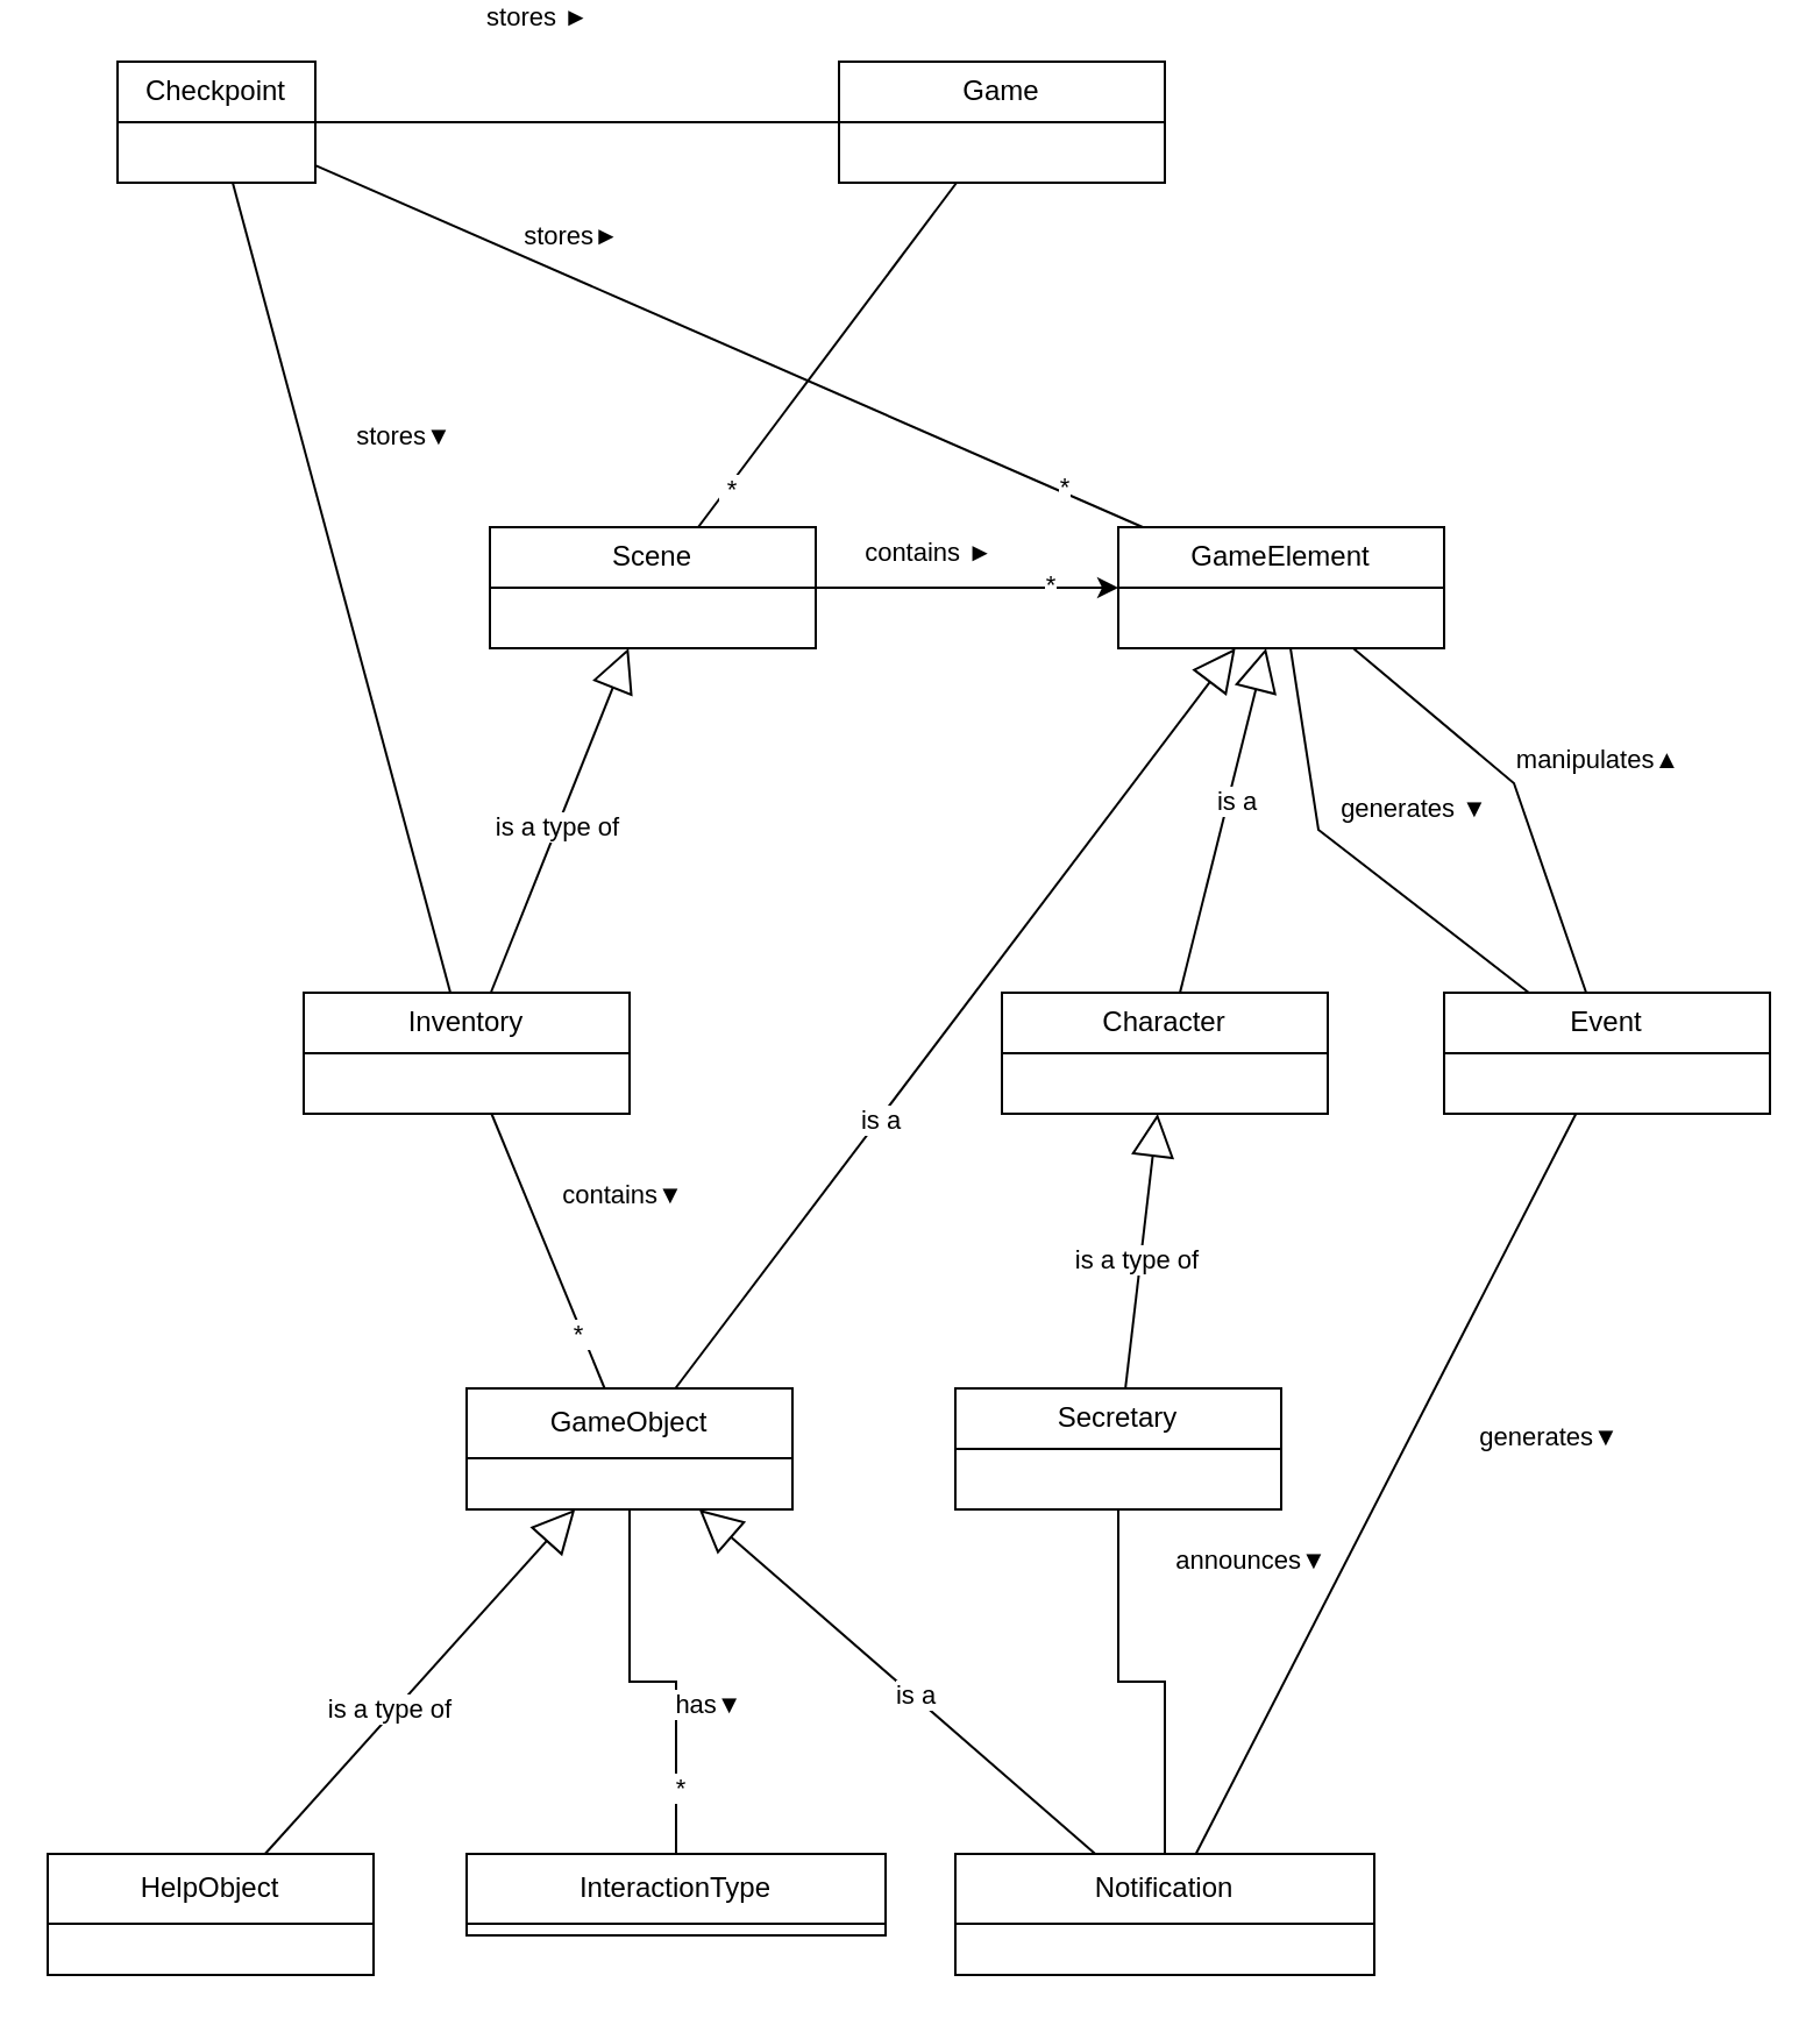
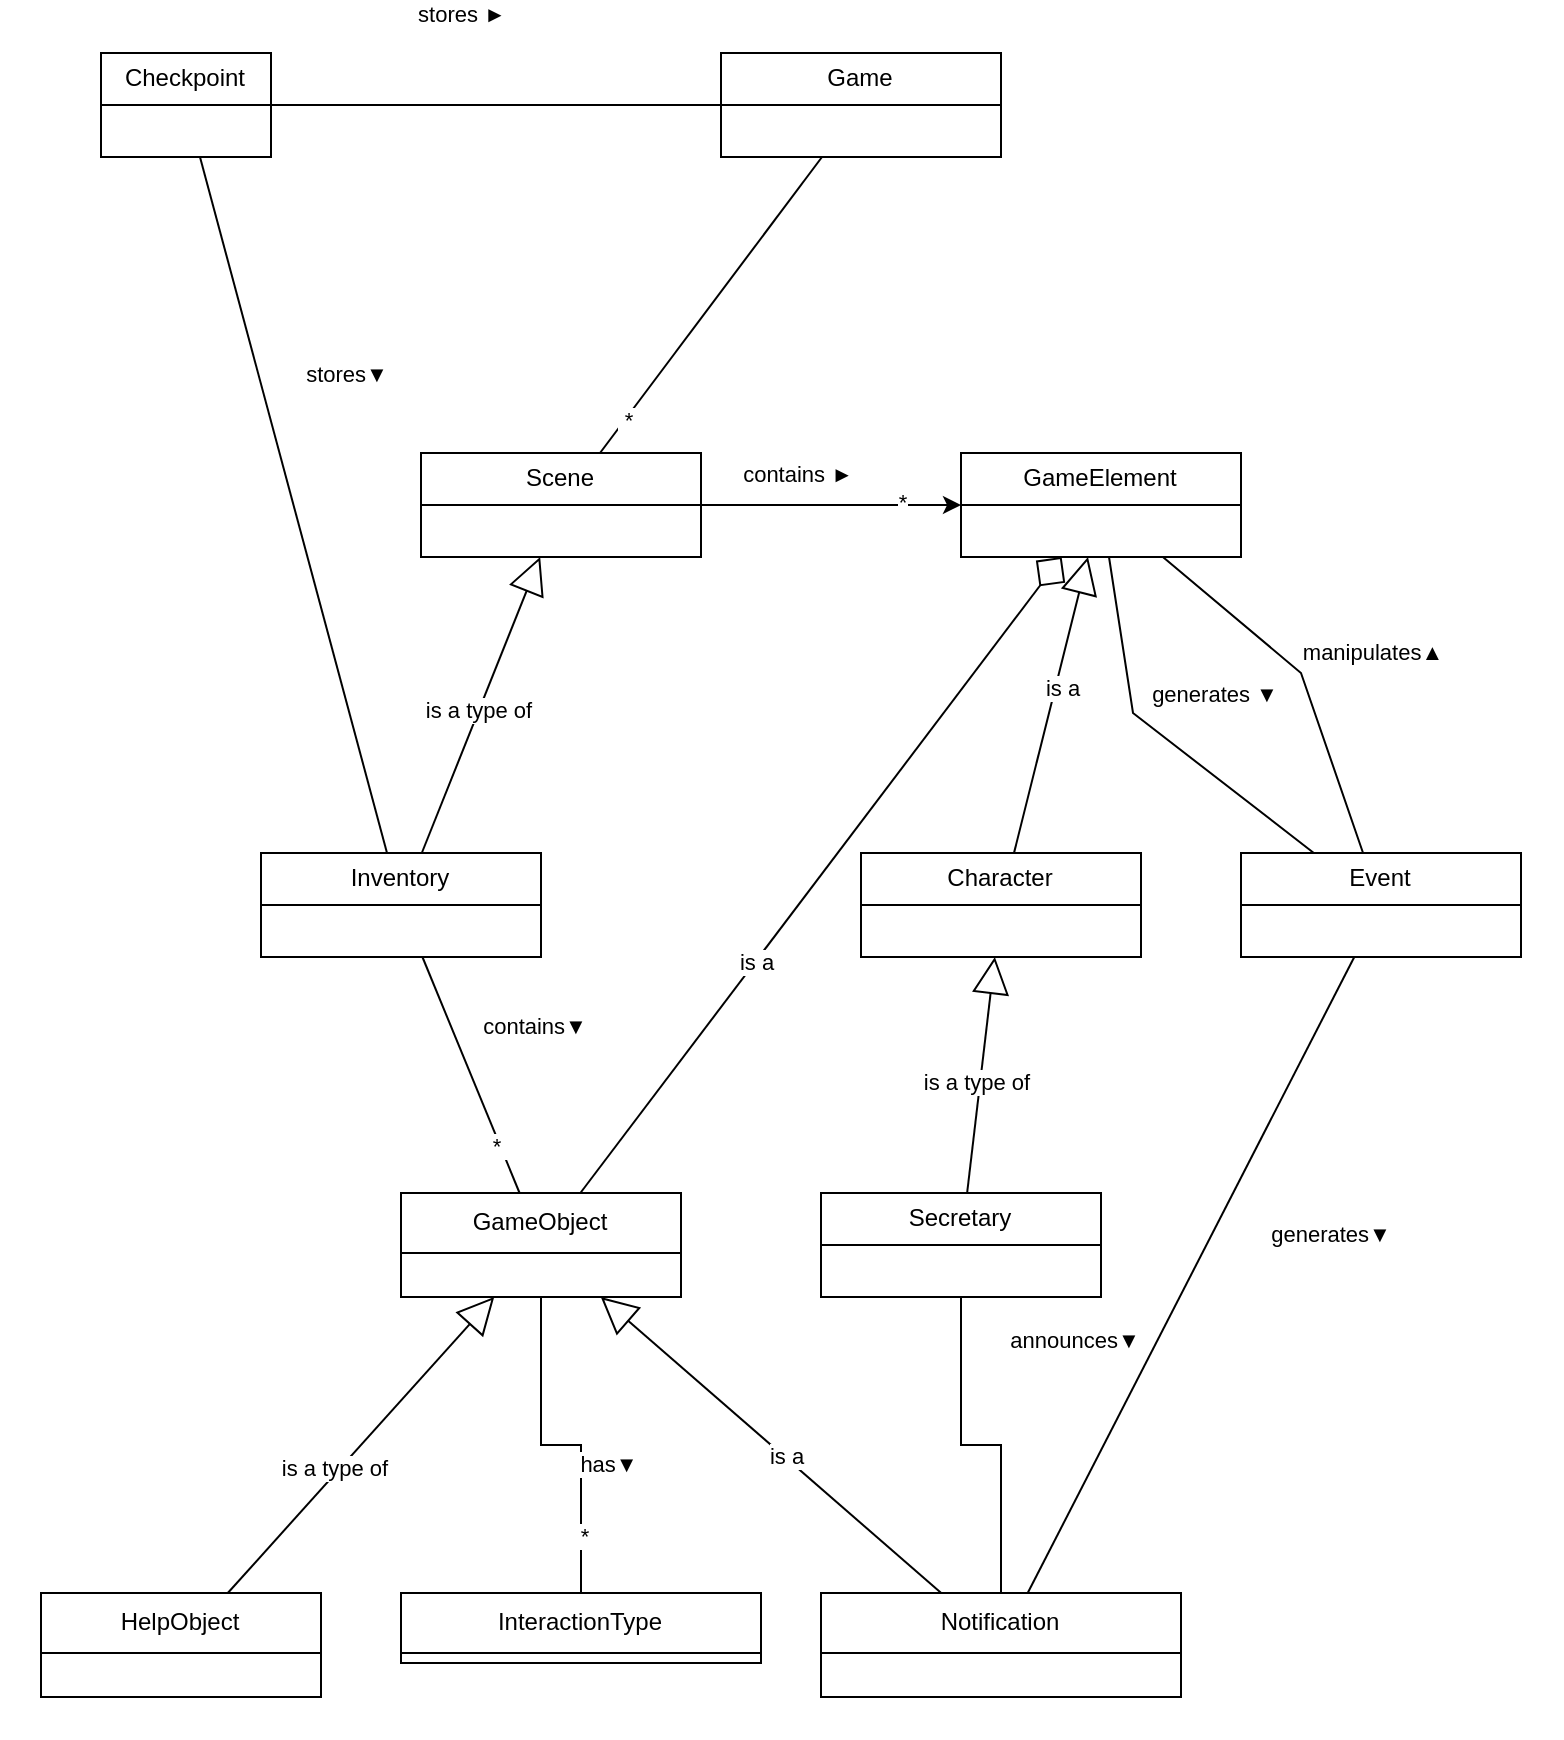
  <mxCell id="0" />
  <mxCell id="1" parent="0" />
- <mxCell id="2" style="rounded=0;orthogonalLoop=1;jettySize=auto;html=1;endArrow=none;startFill=0;" parent="1" source="9" target="17" edge="1"><mxGeometry relative="1" as="geometry" /></mxCell>
- <mxCell id="3" value="*" style="edgeLabel;html=1;align=center;verticalAlign=middle;resizable=0;points=[];" parent="2" vertex="1" connectable="0"><mxGeometry x="0.803" y="3" relative="1" as="geometry"><mxPoint as="offset" /></mxGeometry></mxCell>
- <mxCell id="4" value="stores►" style="edgeLabel;html=1;align=center;verticalAlign=middle;resizable=0;points=[];" parent="2" vertex="1" connectable="0"><mxGeometry x="-0.497" relative="1" as="geometry"><mxPoint x="20" y="-9" as="offset" /></mxGeometry></mxCell>
  <mxCell id="5" style="rounded=0;orthogonalLoop=1;jettySize=auto;html=1;endArrow=none;startFill=0;" parent="1" source="9" target="26" edge="1"><mxGeometry relative="1" as="geometry" /></mxCell>
  <mxCell id="6" value="stores▼" style="edgeLabel;html=1;align=center;verticalAlign=middle;resizable=0;points=[];" parent="5" vertex="1" connectable="0"><mxGeometry x="-0.268" y="-3" relative="1" as="geometry"><mxPoint x="42" y="-20" as="offset" /></mxGeometry></mxCell>
  <mxCell id="7" style="edgeStyle=orthogonalEdgeStyle;rounded=0;orthogonalLoop=1;jettySize=auto;html=1;endArrow=none;startFill=0;" parent="1" source="9" target="10" edge="1"><mxGeometry relative="1" as="geometry" /></mxCell>
  <mxCell id="8" value="stores&amp;nbsp;►&amp;nbsp;" style="edgeLabel;html=1;align=center;verticalAlign=middle;resizable=0;points=[];" parent="7" vertex="1" connectable="0"><mxGeometry x="-0.15" y="2" relative="1" as="geometry"><mxPoint y="-44" as="offset" /></mxGeometry></mxCell>
  <mxCell id="9" value="Checkpoint" style="swimlane;fontStyle=0;childLayout=stackLayout;horizontal=1;startSize=26;fillColor=none;horizontalStack=0;resizeParent=1;resizeParentMax=0;resizeLast=0;collapsible=1;marginBottom=0;whiteSpace=wrap;html=1;" parent="1" vertex="1"><mxGeometry x="50" y="20" width="85" height="52" as="geometry" /></mxCell>
  <mxCell id="10" value="Game" style="swimlane;fontStyle=0;childLayout=stackLayout;horizontal=1;startSize=26;fillColor=none;horizontalStack=0;resizeParent=1;resizeParentMax=0;resizeLast=0;collapsible=1;marginBottom=0;whiteSpace=wrap;html=1;" parent="1" vertex="1"><mxGeometry x="360" y="20" width="140" height="52" as="geometry" /></mxCell>
  <mxCell id="11" style="edgeStyle=orthogonalEdgeStyle;rounded=0;orthogonalLoop=1;jettySize=auto;html=1;endArrow=classic;startFill=0;" parent="1" source="14" target="17" edge="1"><mxGeometry relative="1" as="geometry" /></mxCell>
  <mxCell id="12" value="*" style="edgeLabel;html=1;align=center;verticalAlign=middle;resizable=0;points=[];" parent="11" vertex="1" connectable="0"><mxGeometry x="0.539" y="2" relative="1" as="geometry"><mxPoint as="offset" /></mxGeometry></mxCell>
  <mxCell id="13" value="&amp;nbsp;contains&amp;nbsp;►" style="edgeLabel;html=1;align=center;verticalAlign=middle;resizable=0;points=[];" parent="11" vertex="1" connectable="0"><mxGeometry x="-0.397" relative="1" as="geometry"><mxPoint x="7" y="-16" as="offset" /></mxGeometry></mxCell>
  <mxCell id="14" value="Scene" style="swimlane;fontStyle=0;childLayout=stackLayout;horizontal=1;startSize=26;fillColor=none;horizontalStack=0;resizeParent=1;resizeParentMax=0;resizeLast=0;collapsible=1;marginBottom=0;whiteSpace=wrap;html=1;" parent="1" vertex="1"><mxGeometry x="210" y="220" width="140" height="52" as="geometry" /></mxCell>
  <mxCell id="15" style="rounded=0;orthogonalLoop=1;jettySize=auto;html=1;endArrow=none;startFill=0;" parent="1" source="17" target="21" edge="1"><mxGeometry relative="1" as="geometry"><Array as="points"><mxPoint x="566" y="350" /></Array></mxGeometry></mxCell>
  <mxCell id="16" value="generates&amp;nbsp;▼" style="edgeLabel;html=1;align=center;verticalAlign=middle;resizable=0;points=[];" parent="15" vertex="1" connectable="0"><mxGeometry x="-0.1" y="-2" relative="1" as="geometry"><mxPoint x="35" y="-16" as="offset" /></mxGeometry></mxCell>
  <mxCell id="17" value="GameElement" style="swimlane;fontStyle=0;childLayout=stackLayout;horizontal=1;startSize=26;fillColor=none;horizontalStack=0;resizeParent=1;resizeParentMax=0;resizeLast=0;collapsible=1;marginBottom=0;whiteSpace=wrap;html=1;" parent="1" vertex="1"><mxGeometry x="480" y="220" width="140" height="52" as="geometry" /></mxCell>
  <mxCell id="18" style="rounded=0;orthogonalLoop=1;jettySize=auto;html=1;endArrow=none;startFill=0;" parent="1" source="21" target="36" edge="1"><mxGeometry relative="1" as="geometry" /></mxCell>
  <mxCell id="19" value="generates▼" style="edgeLabel;html=1;align=center;verticalAlign=middle;resizable=0;points=[];" parent="18" vertex="1" connectable="0"><mxGeometry x="-0.22" y="1" relative="1" as="geometry"><mxPoint x="50" y="14" as="offset" /></mxGeometry></mxCell>
  <mxCell id="20" value="manipulates▲" style="rounded=0;orthogonalLoop=1;jettySize=auto;html=1;endArrow=none;startFill=0;" parent="1" source="21" target="17" edge="1"><mxGeometry x="0.003" y="-37" relative="1" as="geometry"><Array as="points"><mxPoint x="650" y="330" /></Array><mxPoint as="offset" /></mxGeometry></mxCell>
  <mxCell id="21" value="Event" style="swimlane;fontStyle=0;childLayout=stackLayout;horizontal=1;startSize=26;fillColor=none;horizontalStack=0;resizeParent=1;resizeParentMax=0;resizeLast=0;collapsible=1;marginBottom=0;whiteSpace=wrap;html=1;" parent="1" vertex="1"><mxGeometry x="620" y="420" width="140" height="52" as="geometry" /></mxCell>
  <mxCell id="22" value="Character" style="swimlane;fontStyle=0;childLayout=stackLayout;horizontal=1;startSize=26;fillColor=none;horizontalStack=0;resizeParent=1;resizeParentMax=0;resizeLast=0;collapsible=1;marginBottom=0;whiteSpace=wrap;html=1;" parent="1" vertex="1"><mxGeometry x="430" y="420" width="140" height="52" as="geometry" /></mxCell>
  <mxCell id="23" style="rounded=0;orthogonalLoop=1;jettySize=auto;html=1;endArrow=none;startFill=0;" parent="1" source="26" target="33" edge="1"><mxGeometry relative="1" as="geometry" /></mxCell>
  <mxCell id="24" value="&amp;nbsp;*&amp;nbsp;" style="edgeLabel;html=1;align=center;verticalAlign=middle;resizable=0;points=[];" parent="23" vertex="1" connectable="0"><mxGeometry x="0.602" y="-1" relative="1" as="geometry"><mxPoint x="-1" as="offset" /></mxGeometry></mxCell>
  <mxCell id="25" value="contains▼" style="edgeLabel;html=1;align=center;verticalAlign=middle;resizable=0;points=[];" parent="23" vertex="1" connectable="0"><mxGeometry x="-0.41" y="2" relative="1" as="geometry"><mxPoint x="39" as="offset" /></mxGeometry></mxCell>
  <mxCell id="26" value="Inventory" style="swimlane;fontStyle=0;childLayout=stackLayout;horizontal=1;startSize=26;fillColor=none;horizontalStack=0;resizeParent=1;resizeParentMax=0;resizeLast=0;collapsible=1;marginBottom=0;whiteSpace=wrap;html=1;" parent="1" vertex="1"><mxGeometry x="130" y="420" width="140" height="52" as="geometry" /></mxCell>
  <mxCell id="27" style="edgeStyle=orthogonalEdgeStyle;rounded=0;orthogonalLoop=1;jettySize=auto;html=1;endArrow=none;startFill=0;" parent="1" source="29" target="36" edge="1"><mxGeometry relative="1" as="geometry" /></mxCell>
  <mxCell id="28" value="announces▼" style="edgeLabel;html=1;align=center;verticalAlign=middle;resizable=0;points=[];" parent="27" vertex="1" connectable="0"><mxGeometry x="0.361" y="-1" relative="1" as="geometry"><mxPoint x="37" y="-73" as="offset" /></mxGeometry></mxCell>
  <mxCell id="29" value="Secretary" style="swimlane;fontStyle=0;childLayout=stackLayout;horizontal=1;startSize=26;fillColor=none;horizontalStack=0;resizeParent=1;resizeParentMax=0;resizeLast=0;collapsible=1;marginBottom=0;whiteSpace=wrap;html=1;" parent="1" vertex="1"><mxGeometry x="410" y="590" width="140" height="52" as="geometry" /></mxCell>
  <mxCell id="30" style="edgeStyle=orthogonalEdgeStyle;rounded=0;orthogonalLoop=1;jettySize=auto;html=1;endArrow=none;startFill=0;" parent="1" source="33" target="35" edge="1"><mxGeometry relative="1" as="geometry" /></mxCell>
  <mxCell id="31" value="*" style="edgeLabel;html=1;align=center;verticalAlign=middle;resizable=0;points=[];" parent="30" vertex="1" connectable="0"><mxGeometry x="0.654" y="1" relative="1" as="geometry"><mxPoint as="offset" /></mxGeometry></mxCell>
  <mxCell id="32" value="has▼" style="edgeLabel;html=1;align=center;verticalAlign=middle;resizable=0;points=[];" parent="30" vertex="1" connectable="0"><mxGeometry x="-0.051" y="-1" relative="1" as="geometry"><mxPoint x="27" y="8" as="offset" /></mxGeometry></mxCell>
  <mxCell id="33" value="GameObject" style="swimlane;fontStyle=0;childLayout=stackLayout;horizontal=1;startSize=30;fillColor=none;horizontalStack=0;resizeParent=1;resizeParentMax=0;resizeLast=0;collapsible=1;marginBottom=0;whiteSpace=wrap;html=1;" parent="1" vertex="1"><mxGeometry x="200" y="590" width="140" height="52" as="geometry" /></mxCell>
  <mxCell id="34" value="HelpObject" style="swimlane;fontStyle=0;childLayout=stackLayout;horizontal=1;startSize=30;fillColor=none;horizontalStack=0;resizeParent=1;resizeParentMax=0;resizeLast=0;collapsible=1;marginBottom=0;whiteSpace=wrap;html=1;" parent="1" vertex="1"><mxGeometry x="20" y="790" width="140" height="52" as="geometry" /></mxCell>
  <mxCell id="35" value="InteractionType" style="swimlane;fontStyle=0;childLayout=stackLayout;horizontal=1;startSize=30;fillColor=none;horizontalStack=0;resizeParent=1;resizeParentMax=0;resizeLast=0;collapsible=1;marginBottom=0;whiteSpace=wrap;html=1;" parent="1" vertex="1"><mxGeometry x="200" y="790" width="180" height="35" as="geometry" /></mxCell>
  <mxCell id="36" value="Notification" style="swimlane;fontStyle=0;childLayout=stackLayout;horizontal=1;startSize=30;fillColor=none;horizontalStack=0;resizeParent=1;resizeParentMax=0;resizeLast=0;collapsible=1;marginBottom=0;whiteSpace=wrap;html=1;" parent="1" vertex="1"><mxGeometry x="410" y="790" width="180" height="52" as="geometry" /></mxCell>
  <mxCell id="37" value="" style="endArrow=block;endSize=16;endFill=0;html=1;rounded=0;" parent="1" source="34" target="33" edge="1"><mxGeometry width="160" relative="1" as="geometry"><mxPoint x="250" y="490" as="sourcePoint" /><mxPoint x="410" y="490" as="targetPoint" /></mxGeometry></mxCell>
  <mxCell id="38" value="is a type of" style="edgeLabel;html=1;align=center;verticalAlign=middle;resizable=0;points=[];" parent="37" vertex="1" connectable="0"><mxGeometry x="-0.179" y="3" relative="1" as="geometry"><mxPoint as="offset" /></mxGeometry></mxCell>
  <mxCell id="39" value="" style="endArrow=block;endSize=16;endFill=0;html=1;rounded=0;" parent="1" source="36" target="33" edge="1"><mxGeometry width="160" relative="1" as="geometry"><mxPoint x="280" y="800" as="sourcePoint" /><mxPoint x="280" y="652" as="targetPoint" /></mxGeometry></mxCell>
  <mxCell id="40" value="is a" style="edgeLabel;html=1;align=center;verticalAlign=middle;resizable=0;points=[];" parent="39" vertex="1" connectable="0"><mxGeometry x="-0.075" y="-1" relative="1" as="geometry"><mxPoint as="offset" /></mxGeometry></mxCell>
  <mxCell id="41" value="" style="endArrow=block;endSize=16;endFill=0;html=1;rounded=0;" parent="1" source="29" target="22" edge="1"><mxGeometry width="160" relative="1" as="geometry"><mxPoint x="280" y="800" as="sourcePoint" /><mxPoint x="280" y="652" as="targetPoint" /></mxGeometry></mxCell>
  <mxCell id="42" value="is a type of" style="edgeLabel;html=1;align=center;verticalAlign=middle;resizable=0;points=[];" parent="41" vertex="1" connectable="0"><mxGeometry x="-0.055" y="2" relative="1" as="geometry"><mxPoint as="offset" /></mxGeometry></mxCell>
  <mxCell id="43" value="" style="endArrow=none;html=1;rounded=0;" parent="1" source="14" target="10" edge="1"><mxGeometry width="50" height="50" relative="1" as="geometry"><mxPoint x="200" y="56" as="sourcePoint" /><mxPoint x="370" y="56" as="targetPoint" /></mxGeometry></mxCell>
  <mxCell id="44" value="&amp;nbsp;*&amp;nbsp;" style="edgeLabel;html=1;align=center;verticalAlign=middle;resizable=0;points=[];" parent="43" vertex="1" connectable="0"><mxGeometry x="-0.76" y="-1" relative="1" as="geometry"><mxPoint as="offset" /></mxGeometry></mxCell>
  <mxCell id="45" value="" style="endArrow=block;endSize=16;endFill=0;html=1;rounded=0;" parent="1" source="22" target="17" edge="1"><mxGeometry width="160" relative="1" as="geometry"><mxPoint x="490" y="600" as="sourcePoint" /><mxPoint x="490" y="482" as="targetPoint" /></mxGeometry></mxCell>
  <mxCell id="46" value="is a" style="edgeLabel;html=1;align=center;verticalAlign=middle;resizable=0;points=[];" parent="45" vertex="1" connectable="0"><mxGeometry x="0.124" y="-3" relative="1" as="geometry"><mxPoint as="offset" /></mxGeometry></mxCell>
- <mxCell id="47" value="" style="endArrow=block;endSize=16;endFill=0;html=1;rounded=0;" parent="1" source="33" target="17" edge="1"><mxGeometry width="160" relative="1" as="geometry"><mxPoint x="490" y="600" as="sourcePoint" /><mxPoint x="490" y="482" as="targetPoint" /></mxGeometry></mxCell>
+ <mxCell id="47" value="" style="endArrow=diamond;endSize=16;endFill=0;html=1;rounded=0;" parent="1" source="33" target="17" edge="1"><mxGeometry width="160" relative="1" as="geometry"><mxPoint x="490" y="600" as="sourcePoint" /><mxPoint x="490" y="482" as="targetPoint" /></mxGeometry></mxCell>
  <mxCell id="48" value="is a" style="edgeLabel;html=1;align=center;verticalAlign=middle;resizable=0;points=[];" parent="47" vertex="1" connectable="0"><mxGeometry x="-0.275" relative="1" as="geometry"><mxPoint as="offset" /></mxGeometry></mxCell>
  <mxCell id="49" value="" style="endArrow=block;endSize=16;endFill=0;html=1;rounded=0;" parent="1" source="26" target="14" edge="1"><mxGeometry width="160" relative="1" as="geometry"><mxPoint x="493" y="600" as="sourcePoint" /><mxPoint x="507" y="482" as="targetPoint" /></mxGeometry></mxCell>
  <mxCell id="50" value="is a type of" style="edgeLabel;html=1;align=center;verticalAlign=middle;resizable=0;points=[];" parent="49" vertex="1" connectable="0"><mxGeometry x="-0.038" relative="1" as="geometry"><mxPoint as="offset" /></mxGeometry></mxCell>
